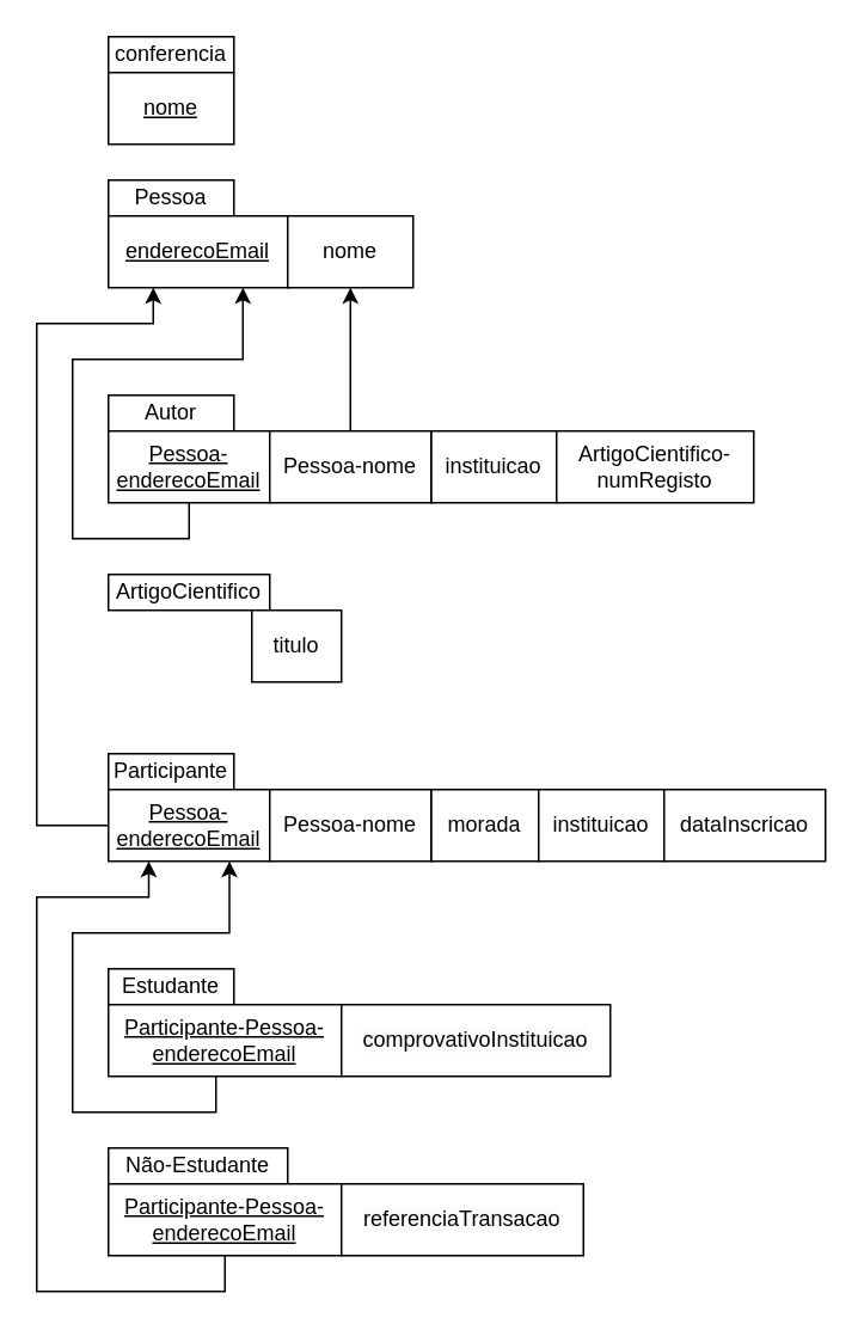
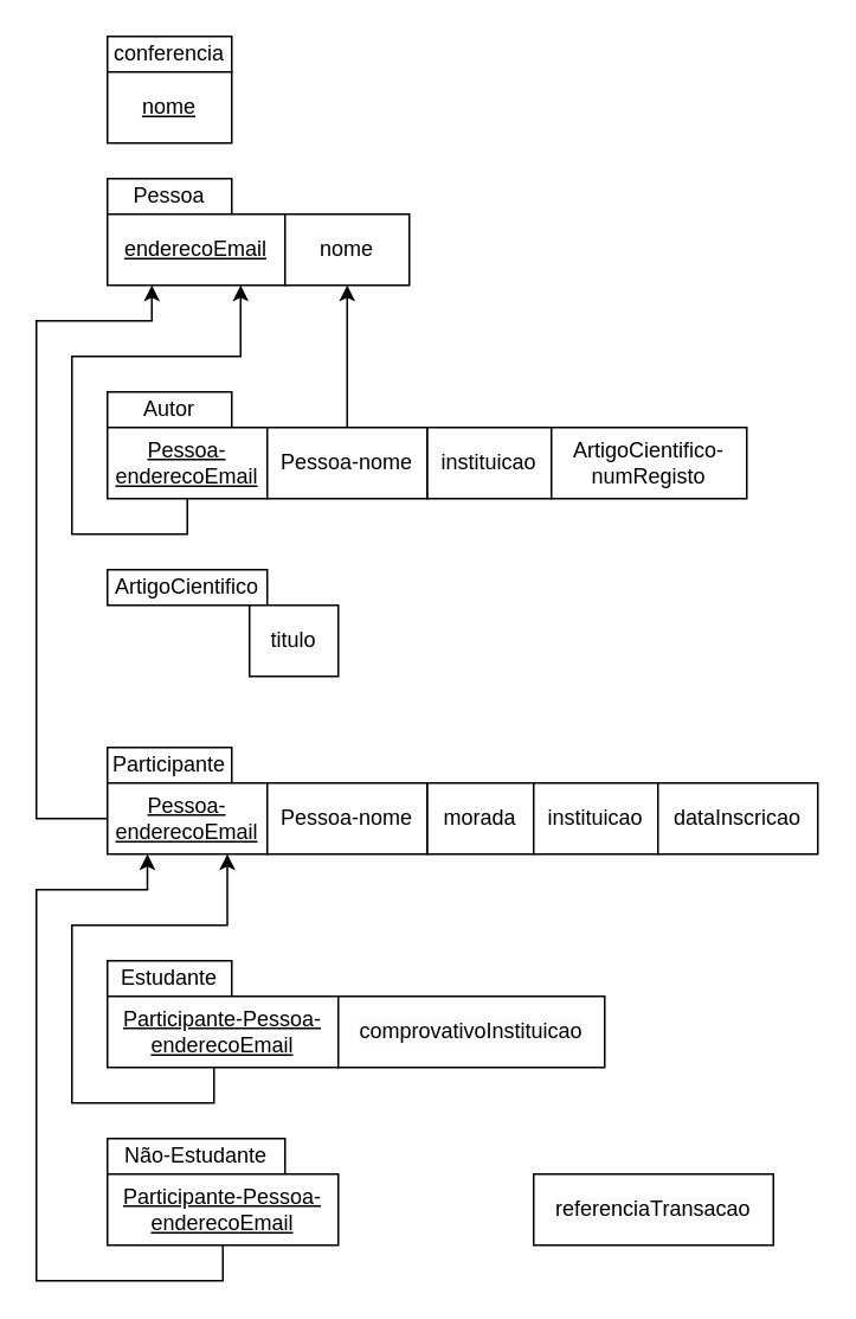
  <mxCell id="0" />
  <mxCell id="1" parent="0" />
  <mxCell id="2" value="conferencia" style="rounded=0;whiteSpace=wrap;html=1;" parent="1" vertex="1"><mxGeometry x="60" y="20" width="70" height="20" as="geometry" /></mxCell>
  <mxCell id="3" value="ArtigoCientifico" style="rounded=0;whiteSpace=wrap;html=1;" parent="1" vertex="1"><mxGeometry x="60" y="320" width="90" height="20" as="geometry" /></mxCell>
  <mxCell id="4" value="titulo" style="rounded=0;whiteSpace=wrap;html=1;" parent="1" vertex="1"><mxGeometry x="140" y="340" width="50" height="40" as="geometry" /></mxCell>
  <mxCell id="5" value="Autor" style="rounded=0;whiteSpace=wrap;html=1;" parent="1" vertex="1"><mxGeometry x="60" y="220" width="70" height="20" as="geometry" /></mxCell>
  <mxCell id="6" value="instituicao" style="rounded=0;whiteSpace=wrap;html=1;fontStyle=0" parent="1" vertex="1"><mxGeometry x="240" y="240" width="70" height="40" as="geometry" /></mxCell>
  <mxCell id="7" value="ArtigoCientifico-numRegisto" style="rounded=0;whiteSpace=wrap;html=1;" parent="1" vertex="1"><mxGeometry x="310" y="240" width="110" height="40" as="geometry" /></mxCell>
  <mxCell id="8" style="edgeStyle=orthogonalEdgeStyle;rounded=0;orthogonalLoop=1;jettySize=auto;html=1;entryX=0.75;entryY=1;entryDx=0;entryDy=0;" edge="1" parent="1" source="9" target="21"><mxGeometry relative="1" as="geometry"><Array as="points"><mxPoint x="105" y="300" /><mxPoint x="40" y="300" /><mxPoint x="40" y="200" /><mxPoint x="135" y="200" /></Array></mxGeometry></mxCell>
  <mxCell id="9" value="Pessoa-enderecoEmail" style="rounded=0;whiteSpace=wrap;html=1;fontStyle=4" parent="1" vertex="1"><mxGeometry x="60" y="240" width="90" height="40" as="geometry" /></mxCell>
  <mxCell id="10" style="edgeStyle=orthogonalEdgeStyle;rounded=0;orthogonalLoop=1;jettySize=auto;html=1;entryX=0.5;entryY=1;entryDx=0;entryDy=0;" edge="1" parent="1" source="11" target="22"><mxGeometry relative="1" as="geometry" /></mxCell>
  <mxCell id="11" value="Pessoa-nome" style="rounded=0;whiteSpace=wrap;html=1;fontStyle=0" parent="1" vertex="1"><mxGeometry x="150" y="240" width="90" height="40" as="geometry" /></mxCell>
  <mxCell id="12" value="Participante" style="rounded=0;whiteSpace=wrap;html=1;" parent="1" vertex="1"><mxGeometry x="60" y="420" width="70" height="20" as="geometry" /></mxCell>
  <mxCell id="13" style="edgeStyle=orthogonalEdgeStyle;rounded=0;orthogonalLoop=1;jettySize=auto;html=1;entryX=0.25;entryY=1;entryDx=0;entryDy=0;" edge="1" parent="1" source="14" target="21"><mxGeometry relative="1" as="geometry"><Array as="points"><mxPoint x="20" y="460" /><mxPoint x="20" y="180" /><mxPoint x="85" y="180" /></Array></mxGeometry></mxCell>
  <mxCell id="14" value="Pessoa-enderecoEmail" style="rounded=0;whiteSpace=wrap;html=1;fontStyle=4" parent="1" vertex="1"><mxGeometry x="60" y="440" width="90" height="40" as="geometry" /></mxCell>
  <mxCell id="15" value="morada" style="rounded=0;whiteSpace=wrap;html=1;" parent="1" vertex="1"><mxGeometry x="240" y="440" width="60" height="40" as="geometry" /></mxCell>
  <mxCell id="16" value="instituicao" style="rounded=0;whiteSpace=wrap;html=1;" parent="1" vertex="1"><mxGeometry x="300" y="440" width="70" height="40" as="geometry" /></mxCell>
  <mxCell id="17" value="dataInscricao" style="rounded=0;whiteSpace=wrap;html=1;" parent="1" vertex="1"><mxGeometry x="370" y="440" width="90" height="40" as="geometry" /></mxCell>
  <mxCell id="18" value="Pessoa-nome" style="rounded=0;whiteSpace=wrap;html=1;" parent="1" vertex="1"><mxGeometry x="150" y="440" width="90" height="40" as="geometry" /></mxCell>
  <mxCell id="19" value="nome" style="rounded=0;whiteSpace=wrap;html=1;fontStyle=4" vertex="1" parent="1"><mxGeometry x="60" y="40" width="70" height="40" as="geometry" /></mxCell>
  <mxCell id="20" value="Pessoa" style="rounded=0;whiteSpace=wrap;html=1;" vertex="1" parent="1"><mxGeometry x="60" y="100" width="70" height="20" as="geometry" /></mxCell>
  <mxCell id="21" value="enderecoEmail" style="rounded=0;whiteSpace=wrap;html=1;fontStyle=4" vertex="1" parent="1"><mxGeometry x="60" y="120" width="100" height="40" as="geometry" /></mxCell>
  <mxCell id="22" value="nome" style="rounded=0;whiteSpace=wrap;html=1;" vertex="1" parent="1"><mxGeometry x="160" y="120" width="70" height="40" as="geometry" /></mxCell>
  <mxCell id="23" value="Estudante" style="rounded=0;whiteSpace=wrap;html=1;" vertex="1" parent="1"><mxGeometry x="60" y="540" width="70" height="20" as="geometry" /></mxCell>
  <mxCell id="24" style="edgeStyle=orthogonalEdgeStyle;rounded=0;orthogonalLoop=1;jettySize=auto;html=1;entryX=0.75;entryY=1;entryDx=0;entryDy=0;" edge="1" parent="1" source="25" target="14"><mxGeometry relative="1" as="geometry"><Array as="points"><mxPoint x="120" y="620" /><mxPoint x="40" y="620" /><mxPoint x="40" y="520" /><mxPoint x="128" y="520" /></Array></mxGeometry></mxCell>
  <mxCell id="25" value="Participante-Pessoa-enderecoEmail" style="rounded=0;whiteSpace=wrap;html=1;fontStyle=4" vertex="1" parent="1"><mxGeometry x="60" y="560" width="130" height="40" as="geometry" /></mxCell>
  <mxCell id="26" value="Não-Estudante" style="rounded=0;whiteSpace=wrap;html=1;" vertex="1" parent="1"><mxGeometry x="60" y="640" width="100" height="20" as="geometry" /></mxCell>
  <mxCell id="27" style="edgeStyle=orthogonalEdgeStyle;rounded=0;orthogonalLoop=1;jettySize=auto;html=1;entryX=0.25;entryY=1;entryDx=0;entryDy=0;" edge="1" parent="1" source="28" target="14"><mxGeometry relative="1" as="geometry"><Array as="points"><mxPoint x="125" y="720" /><mxPoint x="20" y="720" /><mxPoint x="20" y="500" /><mxPoint x="83" y="500" /></Array></mxGeometry></mxCell>
  <mxCell id="28" value="Participante-Pessoa-enderecoEmail" style="rounded=0;whiteSpace=wrap;html=1;fontStyle=4" vertex="1" parent="1"><mxGeometry x="60" y="660" width="130" height="40" as="geometry" /></mxCell>
- <mxCell id="29" value="&lt;span style=&quot;color: rgb(0, 0, 0); font-family: Helvetica; font-size: 12px; font-style: normal; font-variant-ligatures: normal; font-variant-caps: normal; font-weight: 400; letter-spacing: normal; orphans: 2; text-align: center; text-indent: 0px; text-transform: none; widows: 2; word-spacing: 0px; -webkit-text-stroke-width: 0px; white-space: normal; background-color: rgb(251, 251, 251); text-decoration-thickness: initial; text-decoration-style: initial; text-decoration-color: initial; display: inline !important; float: none;&quot;&gt;referenciaTransacao&lt;/span&gt;" style="rounded=0;whiteSpace=wrap;html=1;" vertex="1" parent="1"><mxGeometry x="190" y="660" width="135" height="40" as="geometry" /></mxCell>
+ <mxCell id="29" value="&lt;span style=&quot;color: rgb(0, 0, 0); font-family: Helvetica; font-size: 12px; font-style: normal; font-variant-ligatures: normal; font-variant-caps: normal; font-weight: 400; letter-spacing: normal; orphans: 2; text-align: center; text-indent: 0px; text-transform: none; widows: 2; word-spacing: 0px; -webkit-text-stroke-width: 0px; white-space: normal; background-color: rgb(251, 251, 251); text-decoration-thickness: initial; text-decoration-style: initial; text-decoration-color: initial; display: inline !important; float: none;&quot;&gt;referenciaTransacao&lt;/span&gt;" style="rounded=0;whiteSpace=wrap;html=1;" vertex="1" parent="1"><mxGeometry x="300" y="660" width="135" height="40" as="geometry" /></mxCell>
  <mxCell id="30" value="&lt;span style=&quot;color: rgb(0, 0, 0); font-family: Helvetica; font-size: 12px; font-style: normal; font-variant-ligatures: normal; font-variant-caps: normal; font-weight: 400; letter-spacing: normal; orphans: 2; text-align: center; text-indent: 0px; text-transform: none; widows: 2; word-spacing: 0px; -webkit-text-stroke-width: 0px; white-space: normal; background-color: rgb(251, 251, 251); text-decoration-thickness: initial; text-decoration-style: initial; text-decoration-color: initial; display: inline !important; float: none;&quot;&gt;comprovativoInstituicao&lt;/span&gt;" style="rounded=0;whiteSpace=wrap;html=1;" vertex="1" parent="1"><mxGeometry x="190" y="560" width="150" height="40" as="geometry" /></mxCell>
